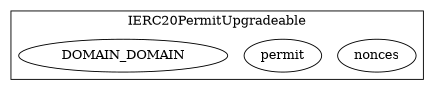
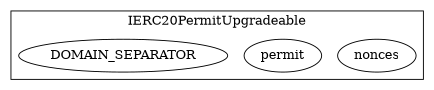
  strict digraph {
    n1 [label=nonces]
    n2 [label=permit]
-   n3 [label=DOMAIN_DOMAIN]
+   n3 [label=DOMAIN_SEPARATOR]
    subgraph cluster_1 {
      label="[Solidity]"
    }
    subgraph cluster_2 {
      label=IERC20PermitUpgradeable
      n1
      n2
      n3
    }
  }
